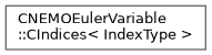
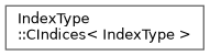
  digraph {
    rankdir=TB
    fontname="DejaVu Sans"
-   n1 [color=grey40 fillcolor=white fontname="DejaVu Sans" fontsize=10 height=0.2 label="CNEMOEulerVariable\l::CIndices\< IndexType \>" shape=box style=filled width=0.4]
+   n1 [color=grey40 fillcolor=white fontname="DejaVu Sans" fontsize=10 height=0.2 label="IndexType\l::CIndices\< IndexType \>" shape=box style=filled width=0.4]
  }
